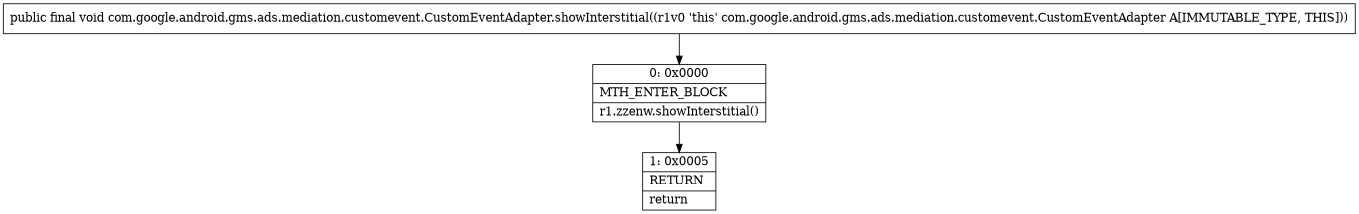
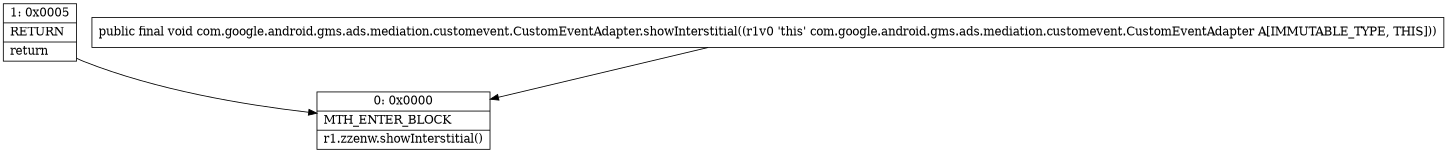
  digraph {
    node [shape=record]
    n1 [label="{0\:\ 0x0000|MTH_ENTER_BLOCK\l|r1.zzenw.showInterstitial()\l}"]
    n2 [label="{1\:\ 0x0005|RETURN\l|return\l}"]
    n3 [label="{public final void com.google.android.gms.ads.mediation.customevent.CustomEventAdapter.showInterstitial((r1v0 'this' com.google.android.gms.ads.mediation.customevent.CustomEventAdapter A[IMMUTABLE_TYPE, THIS])) }"]
-   n1 -> n2
+   n2 -> n1
    n3 -> n1
  }
